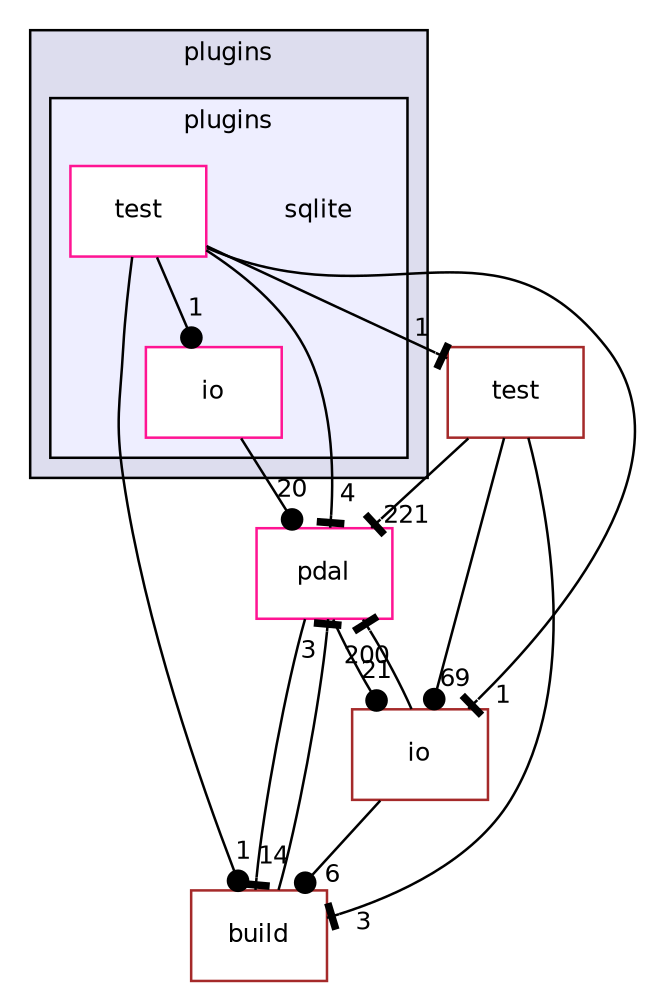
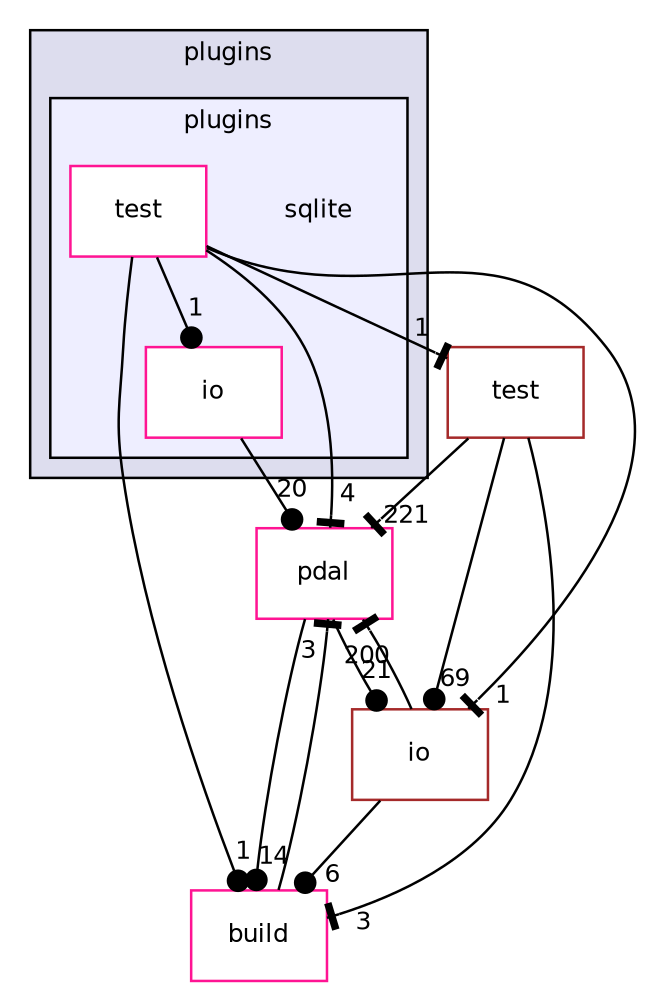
  digraph {
    compound=true
    node [color=deeppink fontname=Helvetica fontsize=10 shape=box fillcolor=white style=filled]
    edge [arrowhead=tee headlabel=1 labeldistance=1.5 labelfontname=Helvetica labelfontsize=10]
    n1 [label=sqlite shape=plaintext fillcolor="" style=""]
    n2 [label=io]
    n3 [label=test]
    n4 [label=pdal]
    n5 [color=brown label=test]
-   n6 [color=brown label=build]
+   n6 [label=build]
    n7 [color=brown label=io fillcolor="" style=""]
    subgraph cluster_1 {
      bgcolor="#ddddee"
      fontname=Helvetica
      fontsize=10
      label=plugins
      pencolor=black
      subgraph cluster_2 {
        bgcolor="#eeeeff"
        fontname=Helvetica
        fontsize=10
        label=plugins
        pencolor=black
        n1
        n2
        n3
      }
    }
    n2 -> n4 [arrowhead=dot headlabel=20]
    n3 -> n2 [arrowhead=dot]
    n3 -> n4 [headlabel=4]
    n3 -> n5
    n3 -> n6 [arrowhead=dot]
    n3 -> n7
-   n4 -> n6 [headlabel=14]
+   n4 -> n6 [arrowhead=dot headlabel=14]
    n4 -> n7 [arrowhead=dot headlabel=21]
    n5 -> n4 [headlabel=221]
    n5 -> n6 [headlabel=3]
    n5 -> n7 [arrowhead=dot headlabel=69]
    n6 -> n4 [headlabel=3]
    n7 -> n4 [headlabel=200]
    n7 -> n6 [arrowhead=dot headlabel=6]
  }
